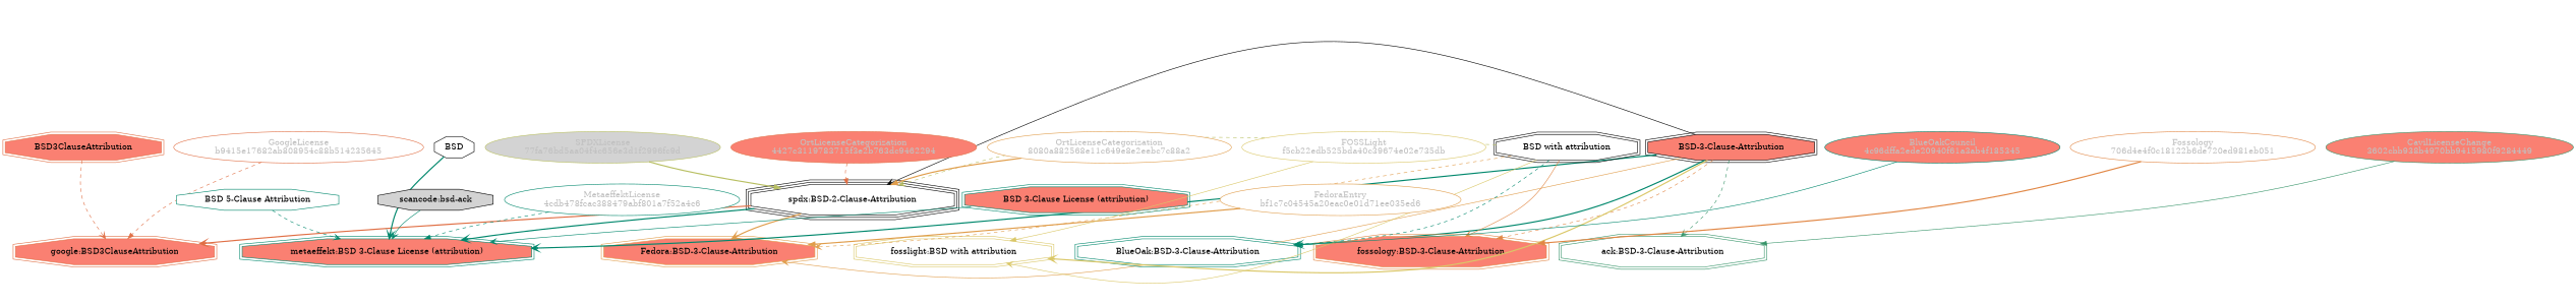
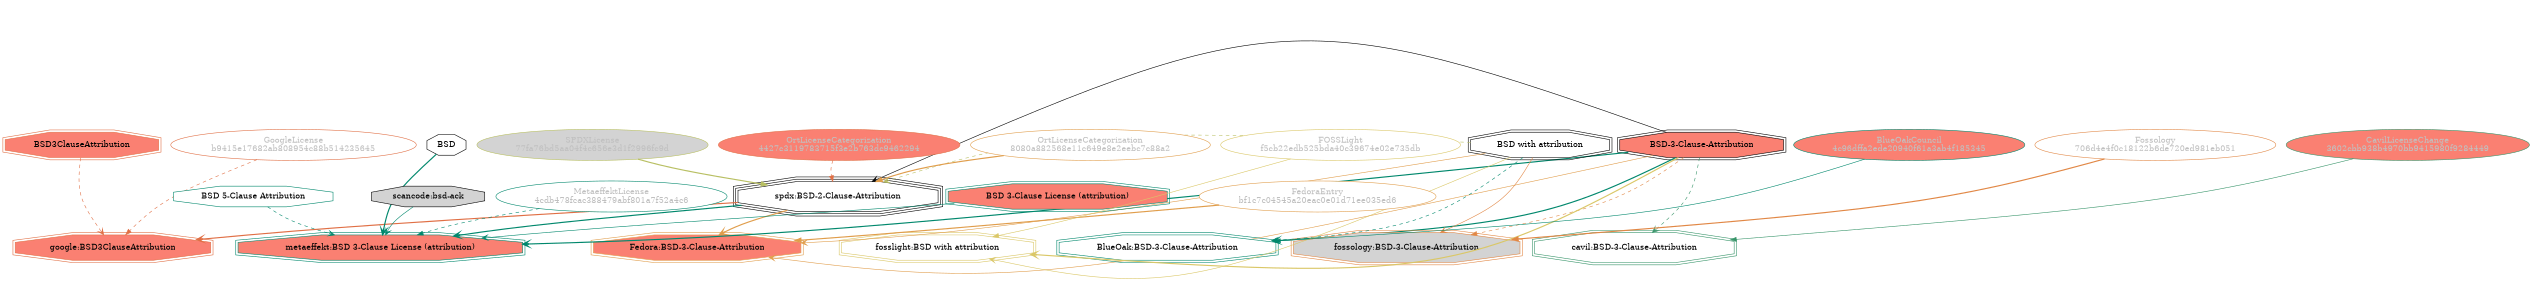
  strict digraph {
    splines=curved
    node [color="#00876c" fillcolor=white shape=doubleoctagon style=filled]
    edge [color="#00876c" style=bold weight=0.5 arrowhead=vee]
    n1 [color="#b8bf62" fillcolor=lightgrey fontcolor=gray label="SPDXLicense\n77fa76bd5aa04f4c656e3d1f2996fc9d" shape=ellipse]
    n2 [label="spdx:BSD-2-Clause-Attribution" shape=tripleoctagon color=""]
    n3 [color="#e06f45" fillcolor=salmon label="google:BSD3ClauseAttribution"]
    n4 [color="#e09d4b" fillcolor=salmon label="Fedora:BSD-3-Clause-Attribution"]
    n5 [fillcolor=salmon label="metaeffekt:BSD 3-Clause License (attribution)"]
    n6 [fillcolor=salmon label="BSD-3-Clause-Attribution" color=""]
    n7 [label="BlueOak:BSD-3-Clause-Attribution"]
-   n8 [color="#e18745" fillcolor=salmon label="fossology:BSD-3-Clause-Attribution"]
-   n9 [color="#379469" label="ack:BSD-3-Clause-Attribution"]
+   n8 [color="#e18745" fillcolor=lightgrey label="fossology:BSD-3-Clause-Attribution"]
+   n9 [color="#379469" label="cavil:BSD-3-Clause-Attribution"]
    n10 [color="#dac767" label="fosslight:BSD with attribution"]
    n11 [label="BSD with attribution" color=""]
    n12 [color="#e06f45" fontcolor=gray label="GoogleLicense\nb9415e17682ab808954c88b514235645" shape=ellipse]
    n13 [color="#e06f45" fillcolor=salmon label=BSD3ClauseAttribution]
    n14 [label=BSD shape=octagon color=""]
    n15 [color="#e09d4b" fontcolor=gray label="FedoraEntry\nbf1c7c04545a20eac0e01d71ee035ed6" shape=ellipse]
    n16 [fillcolor=salmon fontcolor=gray label="BlueOakCouncil\n4c96dffa2ede20940f61a3ab4f185345" shape=ellipse]
    n17 [fillcolor=lightgrey label="scancode:bsd-ack" shape=octagon color=""]
    n18 [color="#e18745" fontcolor=gray label="Fossology\n706d4e4f0c18122b6de720ed981eb051" shape=ellipse]
    n19 [color="#e06f45" fillcolor=salmon fontcolor=gray label="OrtLicenseCategorization\n4427c3119783715f3e2b763dc9462294" shape=ellipse]
    n20 [color="#e09d4b" fontcolor=gray label="OrtLicenseCategorization\n8080a882568e11c649e8e2eebc7c88a2" shape=ellipse]
    n21 [color="#379469" fillcolor=salmon fontcolor=gray label="CavilLicenseChange\n3602cbb938b4970bb9415980f9284449" shape=ellipse]
    n22 [fontcolor=gray label="MetaeffektLicense\n4cdb478fcac388479abf801a7f52a4c6" shape=ellipse]
    n23 [fillcolor=salmon label="BSD 3-Clause License (attribution)"]
    n24 [label="BSD 5-Clause Attribution" shape=octagon]
    n25 [color="#dac767" fontcolor=gray label="FOSSLight\nf5cb22edb525bda40c39674e02e735db" shape=ellipse]
    n1 -> n2 [color="#b8bf62" arrowhead=""]
    n2 -> n3 [color="#e06f45" weight=0.7]
    n2 -> n4 [color="#e09d4b" weight=0.7]
    n2 -> n5 [weight=0.7]
    n6 -> n2 [style=solid weight=0.7 color=""]
    n6 -> n4 [color="#e09d4b" style=solid weight=0.7]
    n6 -> n5
    n6 -> n7 [weight=0.7]
    n6 -> n8 [arrowhead=normal color="#e18745" style=dashed weight=0.7]
    n6 -> n9 [color="#379469" style=dashed weight=0.7]
    n6 -> n10 [color="#dac767" weight=0.7]
    n11 -> n2 [color="#b8bf62" style=dashed weight=0.7]
-   n11 -> n4 [color="#e09d4b" style=dashed]
+   n11 -> n4 [color="#e09d4b" style=solid]
    n11 -> n7 [style=dashed weight=0.7]
    n11 -> n8 [color="#e18745" style=solid weight=0.7]
    n11 -> n10 [color="#dac767" style=solid weight=0.7]
    n12 -> n3 [color="#e06f45" style=dashed arrowhead=""]
    n13 -> n3 [color="#e06f45" style=dashed weight=0.7]
    n14 -> n5
    n15 -> n4 [color="#e09d4b" arrowhead=""]
    n16 -> n7 [style=solid arrowhead=""]
    n17 -> n5 [style=solid]
    n18 -> n8 [color="#e18745" arrowhead=""]
    n19 -> n2 [color="#e06f45" style=dashed arrowhead=""]
    n20 -> n2 [color="#e09d4b" arrowhead=""]
    n21 -> n9 [color="#379469" style=solid arrowhead=""]
    n22 -> n5 [style=dashed arrowhead=""]
    n23 -> n5 [style=solid weight=0.7]
    n24 -> n5 [style=dashed]
    n25 -> n10 [color="#dac767" style=solid arrowhead=""]
  }
